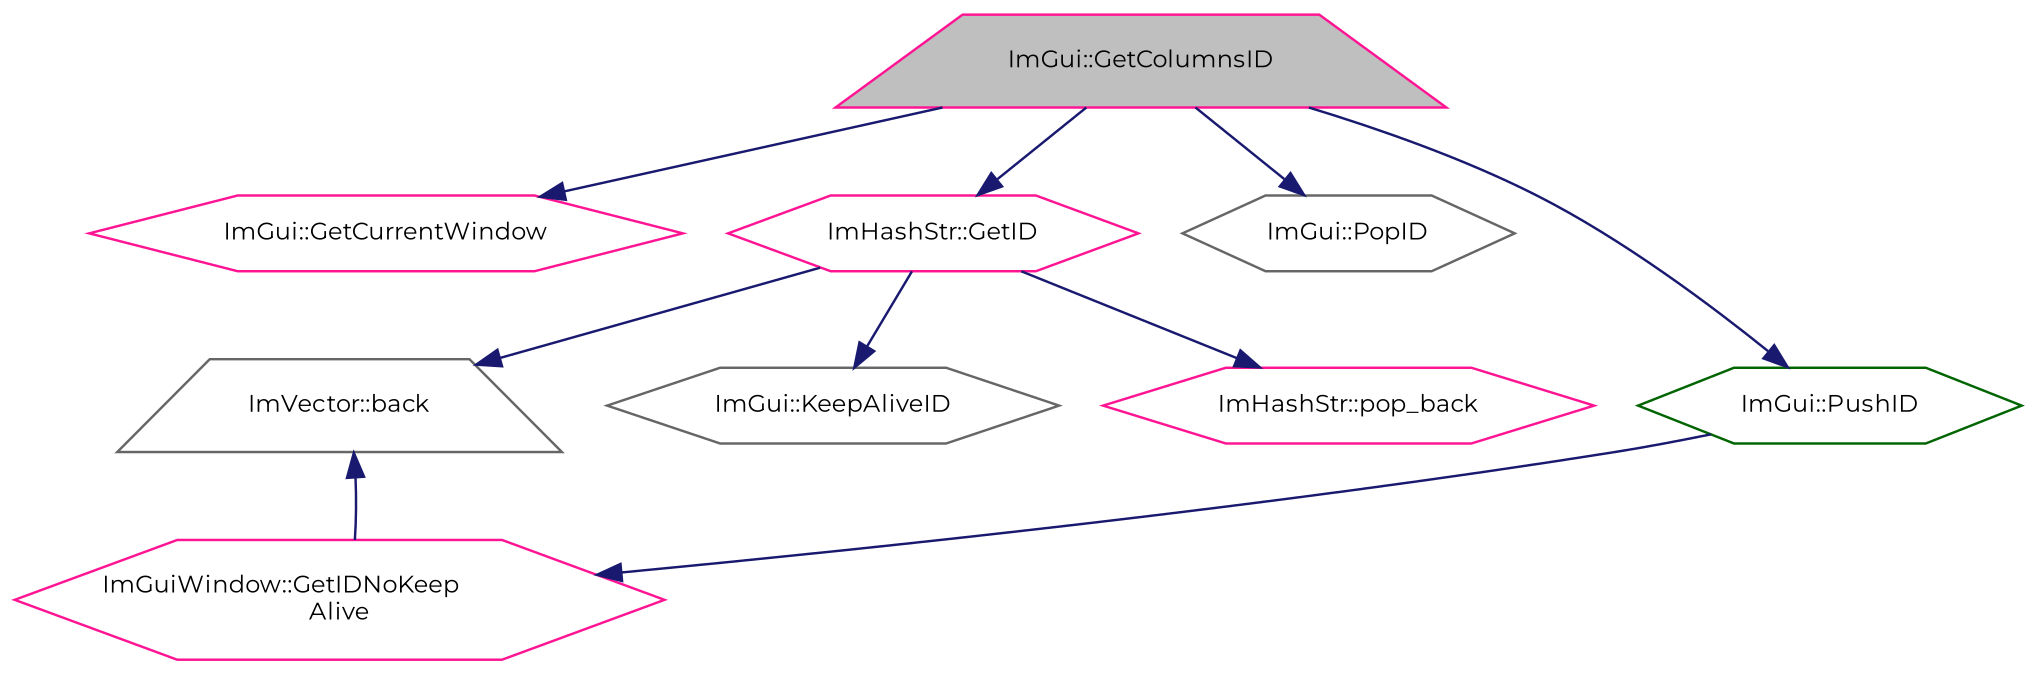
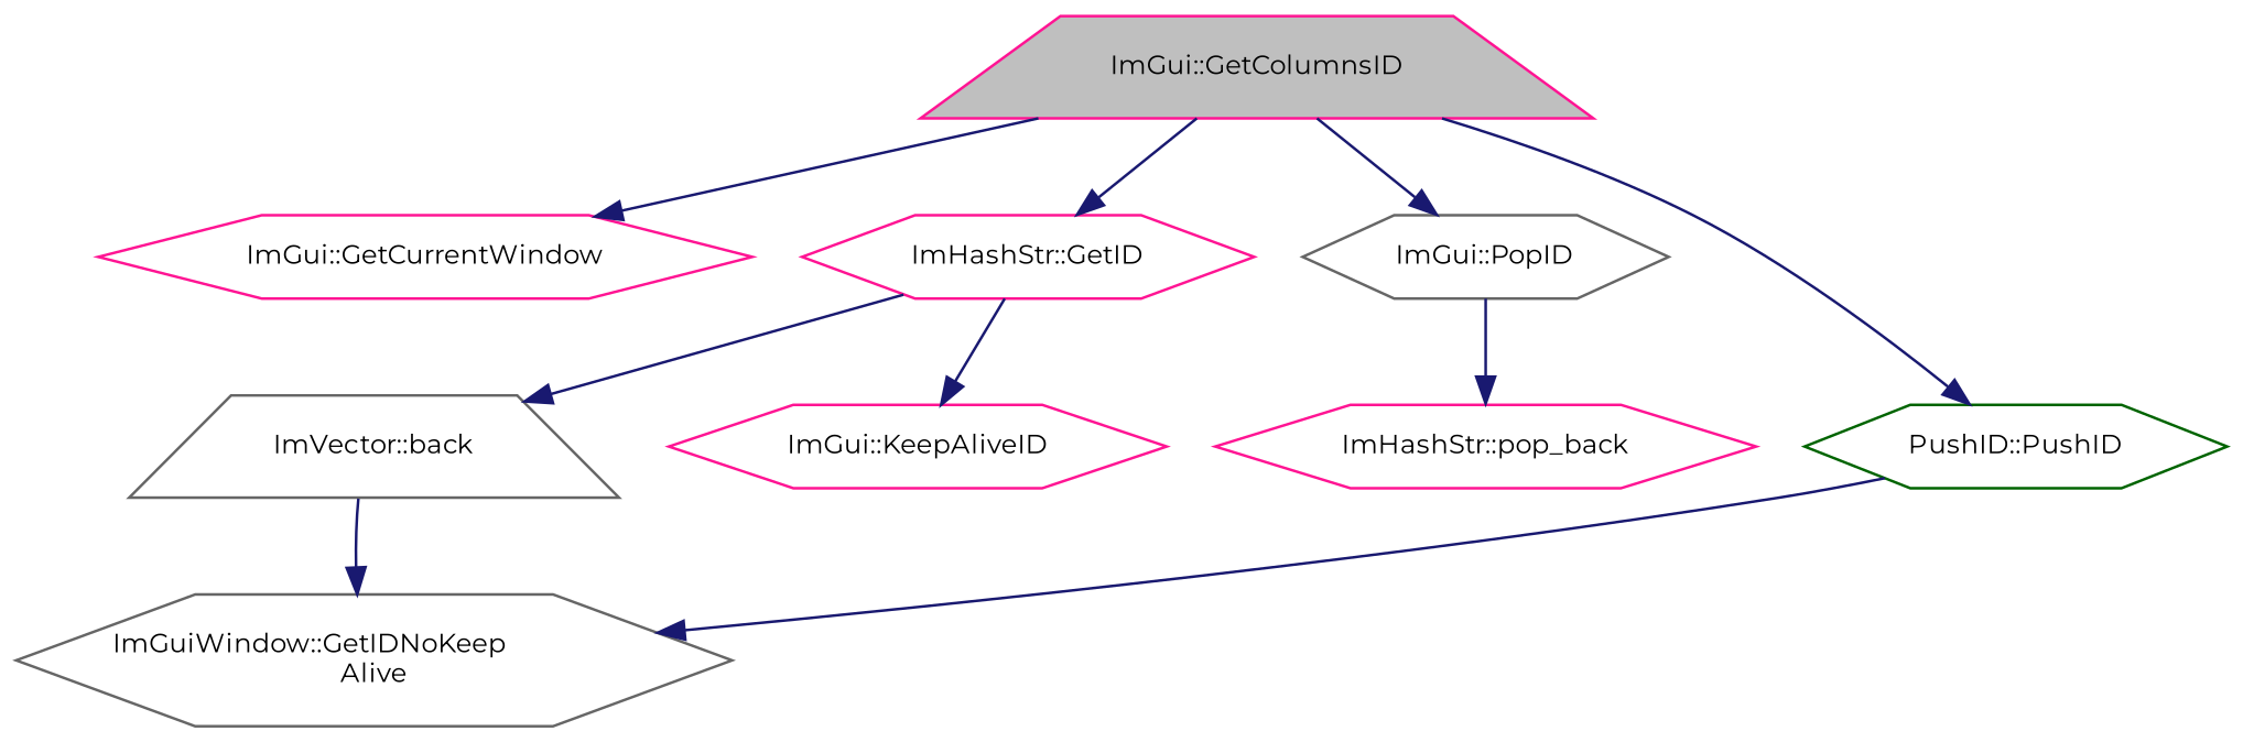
  digraph {
    fontname=Montserrat
    rankdir=TB
    node [color=deeppink fillcolor=white fontname=Montserrat fontsize=10 shape=hexagon style=filled]
    edge [color=midnightblue fontname=Montserrat fontsize=10 labelfontname=Helvetica labelfontsize=10 style=solid]
    n1 [fillcolor=grey75 fontcolor=black height=0.2 label="ImGui::GetColumnsID" shape=trapezium width=0.4]
    n2 [height=0.2 label="ImGui::GetCurrentWindow" width=0.4]
    n3 [height=0.2 label="ImHashStr::GetID" width=0.4]
    n4 [color=gray40 height=0.2 label="ImGui::PopID" width=0.4]
-   n5 [color=darkgreen height=0.2 label="ImGui::PushID" width=0.4]
+   n5 [color=darkgreen height=0.2 label="PushID::PushID" width=0.4]
    n6 [color=gray40 height=0.2 label="ImVector::back" shape=trapezium width=0.4]
-   n7 [color=gray40 height=0.2 label="ImGui::KeepAliveID" width=0.4]
+   n7 [height=0.2 label="ImGui::KeepAliveID" width=0.4]
    n8 [height=0.2 label="ImHashStr::pop_back" width=0.4]
-   n9 [height=0.2 label="ImGuiWindow::GetIDNoKeep\lAlive" width=0.4]
+   n9 [color=gray40 height=0.2 label="ImGuiWindow::GetIDNoKeep\lAlive" width=0.4]
    n1 -> n2
    n1 -> n3
    n1 -> n4
    n1 -> n5
    n3 -> n6
    n3 -> n7
-   n3 -> n8
+   n4 -> n8
    n5 -> n9
-   n9 -> n6
+   n6 -> n9
  }
